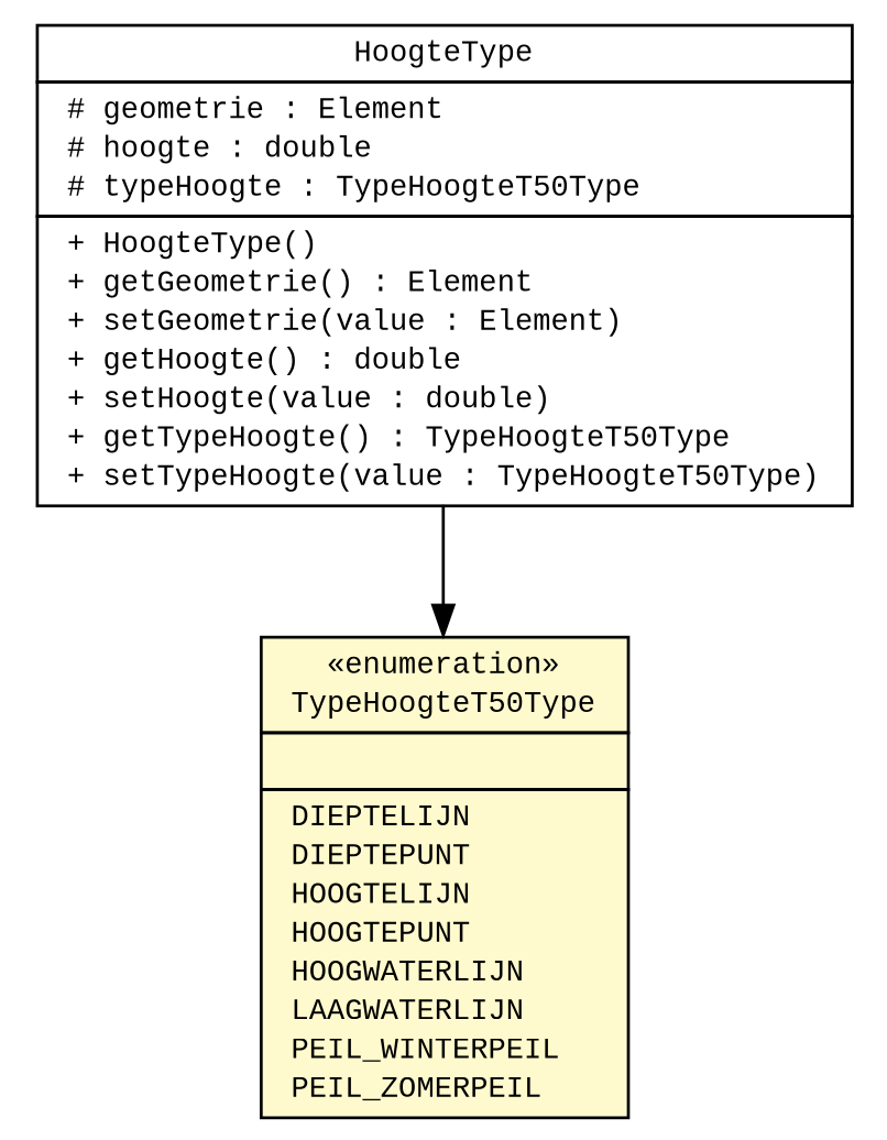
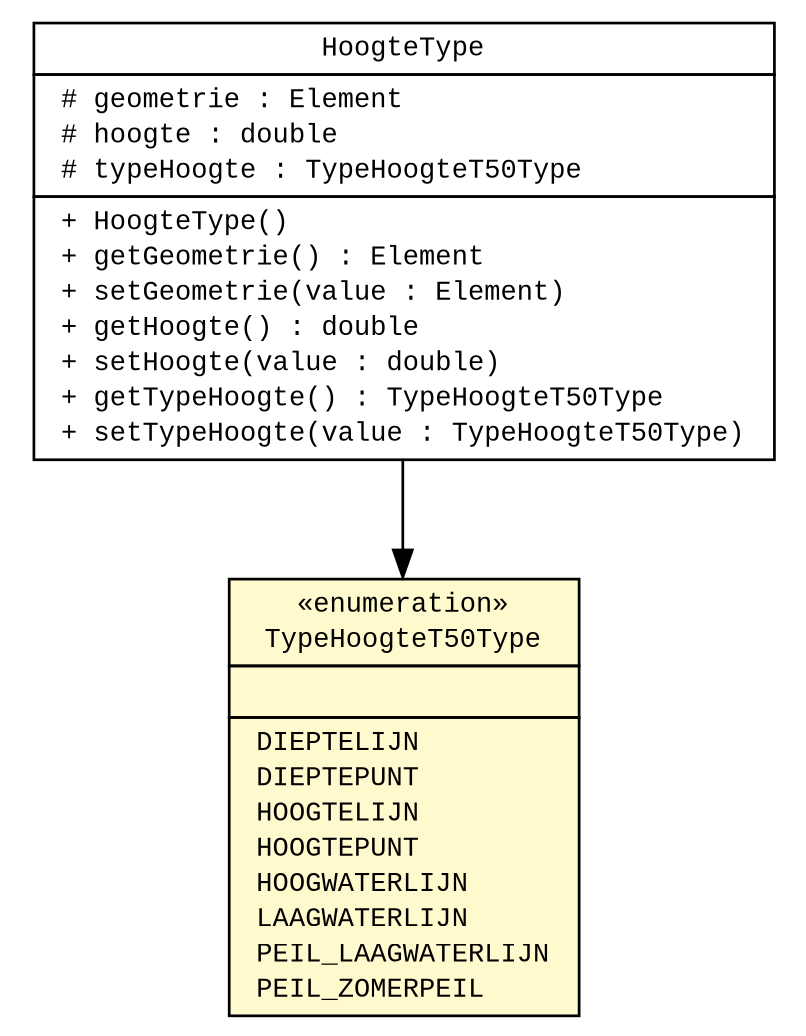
  digraph {
    nodesep=0.25
    ranksep=0.5
    fontname="Liberation Mono"
    node [fontcolor=black fontname="Liberation Mono" fontsize=10.0 shape=plaintext]
-   n1 [label=<<table title="nl.b3p.topnl.top50nl.TypeHoogteT50Type" border="0" cellborder="1" cellspacing="0" cellpadding="2" port="p" bgcolor="lemonChiffon" href="./TypeHoogteT50Type.html"> 		<tr><td><table border="0" cellspacing="0" cellpadding="1"> <tr><td align="center" balign="center"> &#171;enumeration&#187; </td></tr> <tr><td align="center" balign="center"> TypeHoogteT50Type </td></tr> 		</table></td></tr> 		<tr><td><table border="0" cellspacing="0" cellpadding="1"> <tr><td align="left" balign="left">  </td></tr> 		</table></td></tr> 		<tr><td><table border="0" cellspacing="0" cellpadding="1"> <tr><td align="left" balign="left"> DIEPTELIJN </td></tr> <tr><td align="left" balign="left"> DIEPTEPUNT </td></tr> <tr><td align="left" balign="left"> HOOGTELIJN </td></tr> <tr><td align="left" balign="left"> HOOGTEPUNT </td></tr> <tr><td align="left" balign="left"> HOOGWATERLIJN </td></tr> <tr><td align="left" balign="left"> LAAGWATERLIJN </td></tr> <tr><td align="left" balign="left"> PEIL_WINTERPEIL </td></tr> <tr><td align="left" balign="left"> PEIL_ZOMERPEIL </td></tr> 		</table></td></tr> 		</table>>]
+   n1 [label=<<table title="nl.b3p.topnl.top50nl.TypeHoogteT50Type" border="0" cellborder="1" cellspacing="0" cellpadding="2" port="p" bgcolor="lemonChiffon" href="./TypeHoogteT50Type.html"> 		<tr><td><table border="0" cellspacing="0" cellpadding="1"> <tr><td align="center" balign="center"> &#171;enumeration&#187; </td></tr> <tr><td align="center" balign="center"> TypeHoogteT50Type </td></tr> 		</table></td></tr> 		<tr><td><table border="0" cellspacing="0" cellpadding="1"> <tr><td align="left" balign="left">  </td></tr> 		</table></td></tr> 		<tr><td><table border="0" cellspacing="0" cellpadding="1"> <tr><td align="left" balign="left"> DIEPTELIJN </td></tr> <tr><td align="left" balign="left"> DIEPTEPUNT </td></tr> <tr><td align="left" balign="left"> HOOGTELIJN </td></tr> <tr><td align="left" balign="left"> HOOGTEPUNT </td></tr> <tr><td align="left" balign="left"> HOOGWATERLIJN </td></tr> <tr><td align="left" balign="left"> LAAGWATERLIJN </td></tr> <tr><td align="left" balign="left"> PEIL_LAAGWATERLIJN </td></tr> <tr><td align="left" balign="left"> PEIL_ZOMERPEIL </td></tr> 		</table></td></tr> 		</table>>]
    n2 [label=<<table title="nl.b3p.topnl.top50nl.HoogteType" border="0" cellborder="1" cellspacing="0" cellpadding="2" port="p" href="./HoogteType.html"> 		<tr><td><table border="0" cellspacing="0" cellpadding="1"> <tr><td align="center" balign="center"> HoogteType </td></tr> 		</table></td></tr> 		<tr><td><table border="0" cellspacing="0" cellpadding="1"> <tr><td align="left" balign="left"> # geometrie : Element </td></tr> <tr><td align="left" balign="left"> # hoogte : double </td></tr> <tr><td align="left" balign="left"> # typeHoogte : TypeHoogteT50Type </td></tr> 		</table></td></tr> 		<tr><td><table border="0" cellspacing="0" cellpadding="1"> <tr><td align="left" balign="left"> + HoogteType() </td></tr> <tr><td align="left" balign="left"> + getGeometrie() : Element </td></tr> <tr><td align="left" balign="left"> + setGeometrie(value : Element) </td></tr> <tr><td align="left" balign="left"> + getHoogte() : double </td></tr> <tr><td align="left" balign="left"> + setHoogte(value : double) </td></tr> <tr><td align="left" balign="left"> + getTypeHoogte() : TypeHoogteT50Type </td></tr> <tr><td align="left" balign="left"> + setTypeHoogte(value : TypeHoogteT50Type) </td></tr> 		</table></td></tr> 		</table>>]
    n2 -> n1 [arrowhead=normal color=black fontcolor=black fontname="Liberation Mono" fontsize=10.0 headport=p labelfontname=Helvetica labelfontsize=10 tailport=p]
  }
